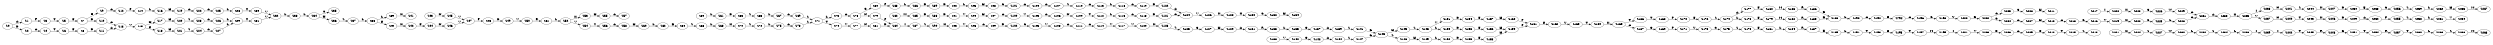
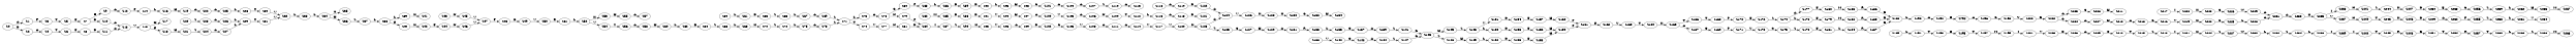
  strict digraph {
    rankdir=LR
    S0
    S1
    S2
    S3
    S4
    S5
    S6
    S7
    S8
    S9
    S10
    S11
    S12
    S13
    S14
    S15
    S16
    S17
    S18
    S19
    S20
    S21
    S22
    S23
    S24
    S25
    S26
    S27
    S28
    S29
    S30
    S31
    S32
    S33
    S34
    S35
    S36
    S37
    S38
    S39
    S40
    S41
    S42
    S44
    S43
    S45
    S46
    S47
    S48
    S49
    S50
    S51
    S52
    S53
    S54
    S55
    S56
    S57
    S58
    S60
    S59
    S61
    S62
    S63
    S64
    S65
    S66
    S67
    S68
    S69
    S70
    S71
    S72
    S73
    S74
    S75
    S76
    S77
    S78
    S79
    S80
    S81
    S84
    S83
    S82
    S85
    S86
    S87
    S88
    S89
    S90
    S91
    S92
    S93
    S94
    S95
    S96
    S97
    S98
    S99
    S100
    S101
    S102
    S103
    S104
    S105
    S106
    S107
    S108
    S109
    S110
    S111
    S112
    S113
    S114
    S115
    S116
    S117
    S118
    S119
    S120
    S121
    S122
    S123
    S124
    S125
    S126
    S127
    S128
    S129
    S130
    S131
    S132
    S133
    S134
    S135
    S137
    S139
    S138
    S140
    S141
    S142
    S143
    S144
    S145
    S146
    S147
    S148
    S149
    S150
    S151
    S152
    S153
    S154
    S155
    S156
    S157
    S158
    S159
    S160
    S161
    S162
    S163
    S164
    S165
    S166
    S167
    S168
    S169
    S170
    S171
    S172
    S173
    S174
    S175
    S176
    S177
    S178
    S179
    S180
    S181
    S182
    S183
    S184
    S185
    S186
    S187
    S188
    S189
    S190
    S191
    S192
    S193
    n194 [label=S794]
    S195
    S196
    S197
    S198
    S199
    S200
    S201
    S202
    S203
    S204
    S205
    S206
    S207
    S208
    S209
    S210
    S211
    S212
    S213
    S215
    S216
    S218
    S219
    S217
    S220
    S221
    S222
    S223
    S224
    S225
    S226
    S227
    S228
    S229
    S230
    S231
    S232
    S233
    S234
    S235
    S236
    S237
    S238
    S239
    S240
    S241
    S242
    S243
    S244
    S245
    S246
    S247
    S248
    S249
    S250
    S251
    S252
    S253
    S254
    S255
    S256
    S257
    S258
    S259
    S260
    S261
    S262
    S263
    S264
    S265
    S266
    S267
    S268
    S0 -> S1 [label=A]
    S0 -> S2 [label=D]
    S1 -> S3 [label=P]
    S2 -> S4 [label=A]
    S3 -> S5 [label=T]
    S4 -> S6 [label=T]
    S5 -> S7 [label=F]
    S6 -> S8 [label=F]
    S7 -> S9 [label=E]
    S7 -> S10 [label=D]
    S8 -> S11 [label=D]
    S9 -> S12 [label=A]
    S10 -> S13 [label=A]
    S11 -> S13 [label=A]
    S12 -> S14 [label=P]
    S13 -> S15 [label=V]
    S14 -> S16 [label=L]
    S15 -> S17 [label=H]
    S15 -> S18 [label=F]
    S16 -> S19 [label=H]
-   S17 -> S20 [label=H]
    S18 -> S21 [label=H]
    S19 -> S22 [label=A]
    S20 -> S23 [label=S]
    S21 -> S24 [label=S]
    S22 -> S25 [label=A]
    S23 -> S26 [label=A]
    S24 -> S27 [label=A]
    S25 -> S28 [label=L]
    S26 -> S29 [label=L]
    S27 -> S29 [label=L]
    S28 -> S30 [label=T]
    S29 -> S31 [label=T]
    S30 -> S32 [label=V]
    S31 -> S32 [label=V]
    S32 -> S33 [label=L]
    S33 -> S34 [label=L]
    S34 -> S35 [label=C]
    S34 -> S36 [label=H]
    S36 -> S37 [label=S]
    S37 -> S38 [label=L]
    S38 -> S39 [label=L]
    S38 -> S40 [label=F]
    S39 -> S41 [label=K]
    S40 -> S42 [label=K]
    S42 -> S44 [label=F]
    S44 -> S46 [label=N]
    S43 -> S45 [label=N]
    S45 -> S47 [label=V]
    S46 -> S47 [label=V]
    S47 -> S48 [label=P]
    S48 -> S49 [label=D]
    S49 -> S50 [label=V]
    S50 -> S51 [label=R]
    S51 -> S52 [label=L]
    S52 -> S53 [label=K]
    S52 -> S54 [label=V]
    S53 -> S55 [label=H]
    S54 -> S56 [label=Y]
    S55 -> S57 [label=A]
    S56 -> S58 [label=A]
    S58 -> S60 [label=H]
    S60 -> S62 [label=L]
    S59 -> S61 [label=L]
    S61 -> S63 [label=D]
    S62 -> S64 [label=E]
    S63 -> S65 [label=S]
    S64 -> S66 [label=S]
    S65 -> S67 [label=L]
    S66 -> S68 [label=L]
    S67 -> S69 [label=A]
    S68 -> S70 [label=K]
    S69 -> S71 [label=S]
    S70 -> S72 [label=S]
    S71 -> S73 [label=L]
    S71 -> S74 [label=T]
    S72 -> S75 [label=L]
    S73 -> S76 [label=A]
    S74 -> S77 [label=V]
    S75 -> S78 [label=A]
    S76 -> S79 [label=N]
    S76 -> S80 [label=G]
    S77 -> S81 [label=N]
    S78 -> S71 [label=S]
    S79 -> S84 [label=P]
    S80 -> S83 [label=P]
    S81 -> S84 [label=D]
    S84 -> S87 [label=I]
    S83 -> S86 [label=L]
    S82 -> S85 [label=M]
    S85 -> S88 [label=D]
    S86 -> S89 [label=D]
    S87 -> S90 [label=S]
    S88 -> S91 [label=D]
    S89 -> S92 [label=D]
    S90 -> S93 [label=K]
    S91 -> S94 [label=V]
    S92 -> S95 [label=L]
    S93 -> S96 [label=V]
    S94 -> S97 [label=H]
    S95 -> S98 [label=H]
    S96 -> S99 [label=A]
    S97 -> S100 [label=A]
    S98 -> S101 [label=G]
    S99 -> S102 [label=D]
    S100 -> S103 [label=V]
    S101 -> S104 [label=A]
    S102 -> S105 [label=G]
    S103 -> S106 [label=A]
    S104 -> S107 [label=A]
    S105 -> S108 [label=V]
    S106 -> S109 [label=N]
    S107 -> S110 [label=S]
    S108 -> S111 [label=A]
    S109 -> S112 [label=T]
    S110 -> S113 [label=A]
    S111 -> S114 [label=A]
    S112 -> S115 [label=L]
-   S113 -> S116 [label=L]
    S114 -> S117 [label=V]
    S115 -> S118 [label=A]
    S116 -> S119 [label=A]
    S117 -> S120 [label=V]
    S118 -> S121 [label=D]
    S119 -> S122 [label=D]
    S120 -> S123 [label=K]
-   S121 -> S124 [label=A]
+   S123 -> S124 [label=A]
    S122 -> S124 [label=A]
    S123 -> S125 [label=S]
    S124 -> S126 [label=V]
    S125 -> S127 [label=G]
    S126 -> S128 [label=K]
    S127 -> S129 [label=H]
    S128 -> S130 [label=K]
    S129 -> S131 [label=A]
    S130 -> S132 [label=G]
    S131 -> S133 [label=R]
    S132 -> S134 [label=H]
    S133 -> S135 [label=L]
    S135 -> S137 [label=Q]
    S137 -> S139 [label=A]
    S139 -> S141 [label=S]
    S138 -> S140 [label=V]
    S140 -> S142 [label=Q]
    S141 -> S143 [label=G]
    S142 -> S144 [label=A]
    S143 -> S145 [label=H]
    S143 -> S146 [label=S]
    S144 -> S147 [label=S]
    S145 -> S148 [label=S]
    S146 -> S149 [label=H]
    S147 -> S143 [label=G]
    S148 -> S150 [label=L]
    S148 -> S151 [label=V]
    S149 -> S152 [label=L]
    S150 -> S153 [label=D]
    S151 -> S154 [label=D]
    S152 -> S155 [label=D]
    S153 -> S156 [label=F]
    S154 -> S157 [label=F]
    S155 -> S158 [label=F]
    S156 -> S159 [label=H]
    S157 -> S160 [label=H]
    S158 -> S159 [label=H]
    S159 -> S161 [label=P]
    S160 -> S161 [label=P]
    S161 -> S162 [label=F]
    S162 -> S163 [label=Y]
    S163 -> S164 [label=T]
    S164 -> S165 [label=K]
    S165 -> S166 [label=T]
    S165 -> S167 [label=A]
    S166 -> S168 [label=T]
    S167 -> S169 [label=Q]
    S168 -> S170 [label=P]
    S169 -> S171 [label=P]
    S170 -> S172 [label=F]
    S171 -> S173 [label=Y]
    S172 -> S174 [label=S]
    S173 -> S175 [label=C]
    S174 -> S176 [label=L]
    S174 -> S177 [label=A]
    S175 -> S178 [label=S]
    S176 -> S179 [label=F]
    S177 -> S180 [label=F]
    S178 -> S181 [label=F]
    S179 -> S182 [label=M]
    S180 -> S183 [label=M]
    S181 -> S184 [label=L]
    S182 -> S185 [label=R]
    S183 -> S186 [label=R]
    S184 -> S187 [label=R]
    S185 -> S188 [label=E]
    S186 -> S188 [label=E]
-   S187 -> S189 [label=E]
+   S187 -> S188 [label=E]
    S188 -> S190 [label=L]
    S189 -> S191 [label=L]
    S190 -> S192 [label=A]
    S191 -> S193 [label=T]
    S192 -> n194 [label=E]
    S193 -> S195 [label=E]
    n194 -> S196 [label=A]
    S195 -> S197 [label=T]
    S196 -> S198 [label=G]
    S197 -> S199 [label=M]
    S198 -> S200 [label=Y]
    S199 -> S201 [label=I]
    S200 -> S202 [label=E]
    S201 -> S203 [label=V]
    S202 -> S204 [label=G]
    S202 -> S205 [label=A]
    S203 -> S206 [label=D]
    S204 -> S207 [label=A]
    S205 -> S208 [label=G]
    S206 -> S209 [label=A]
    S207 -> S210 [label=H]
    S208 -> S211 [label=H]
    S209 -> S212 [label=Q]
    S210 -> S213 [label=A]
    S212 -> S215 [label=T]
    S213 -> S216 [label=G]
    S215 -> S218 [label=S]
    S216 -> S219 [label=V]
+   S218 -> S221 [label=I]
    S219 -> S222 [label=K]
    S217 -> S220 [label=I]
    S220 -> S223 [label=K]
    S221 -> S224 [label=K]
    S222 -> S225 [label=G]
    S223 -> S226 [label=G]
    S224 -> S227 [label=S]
    S225 -> S228 [label=L]
    S226 -> S229 [label=W]
    S227 -> S230 [label=W]
    S228 -> S231 [label=A]
    S229 -> S231 [label=A]
    S230 -> S232 [label=L]
    S231 -> S233 [label=A]
    S232 -> S234 [label=S]
    S233 -> S235 [label=K]
    S234 -> S236 [label=L]
    S235 -> S237 [label=V]
    S235 -> S238 [label=I]
    S236 -> S239 [label=I]
    S237 -> S240 [label=N]
    S238 -> S241 [label=N]
    S239 -> S242 [label=I]
    S240 -> S243 [label=T]
    S241 -> S244 [label=S]
    S242 -> S245 [label=T]
    S243 -> S246 [label=K]
    S244 -> S247 [label=K]
    S245 -> S248 [label=R]
    S246 -> S249 [label=D]
    S247 -> S250 [label=D]
    S248 -> S251 [label=E]
    S249 -> S252 [label=A]
    S250 -> S253 [label=E]
    S251 -> S254 [label=T]
    S252 -> S255 [label=P]
    S253 -> S256 [label=G]
    S254 -> S257 [label=R]
    S255 -> S258 [label=S]
    S256 -> S259 [label=S]
    S257 -> S260 [label=T]
    S258 -> S261 [label=L]
    S259 -> S262 [label=L]
    S260 -> S263 [label=L]
    S261 -> S264 [label=V]
    S262 -> S265 [label=H]
    S263 -> S266 [label=S]
    S265 -> S267 [label=M]
    S266 -> S268 [label=M]
  }
